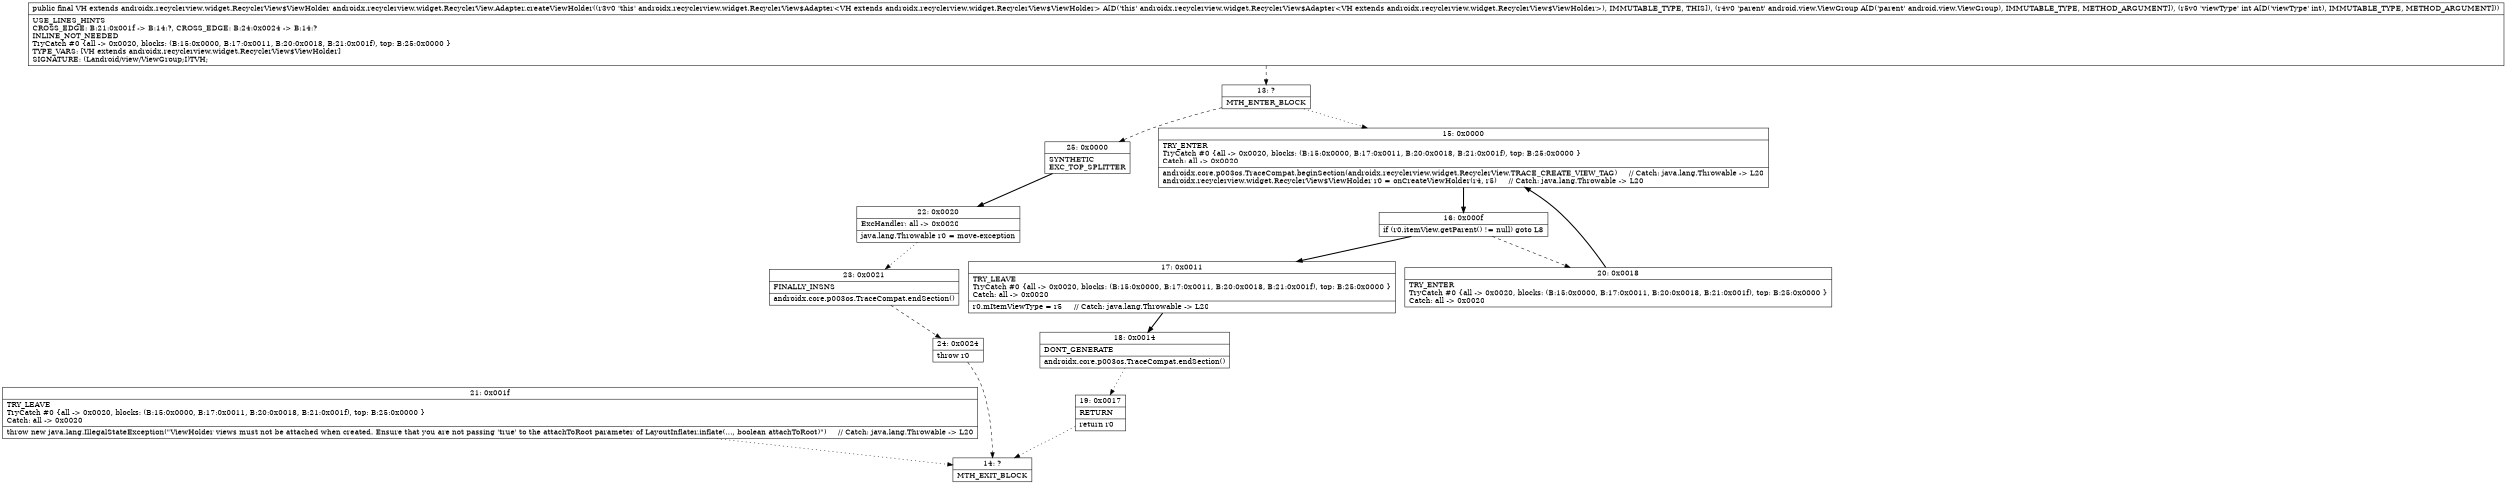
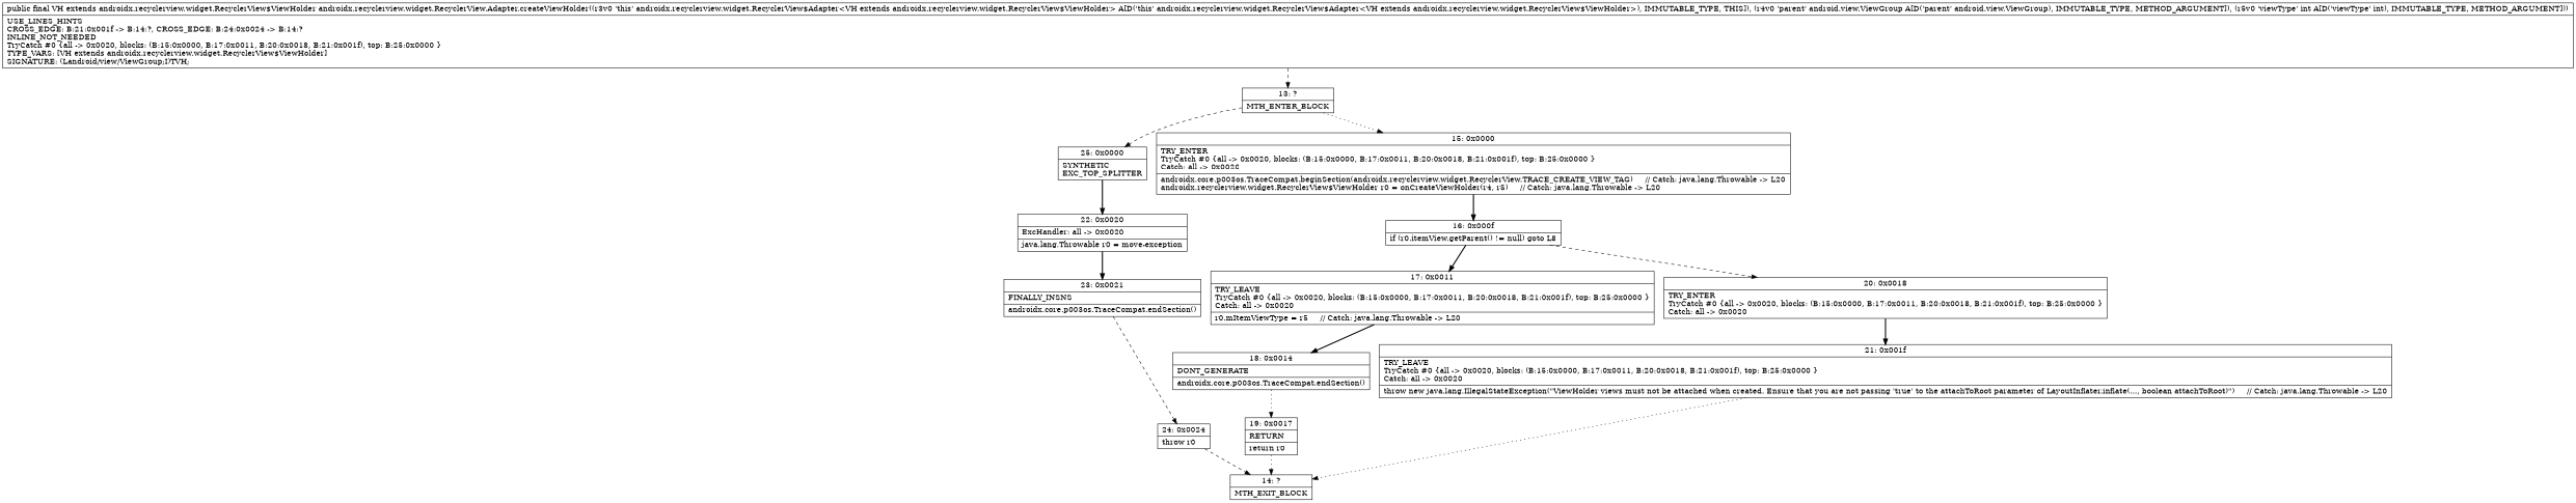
  digraph {
    node [shape=record]
    edge [style=bold]
    n1 [label="{13\:\ ?|MTH_ENTER_BLOCK\l}"]
    n2 [label="{25\:\ 0x0000|SYNTHETIC\lEXC_TOP_SPLITTER\l}"]
    n3 [label="{15\:\ 0x0000|TRY_ENTER\lTryCatch #0 \{all \-\> 0x0020, blocks: (B:15:0x0000, B:17:0x0011, B:20:0x0018, B:21:0x001f), top: B:25:0x0000 \}\lCatch: all \-\> 0x0020\l|androidx.core.p003os.TraceCompat.beginSection(androidx.recyclerview.widget.RecyclerView.TRACE_CREATE_VIEW_TAG)     \/\/ Catch: java.lang.Throwable \-\> L20\landroidx.recyclerview.widget.RecyclerView$ViewHolder r0 = onCreateViewHolder(r4, r5)     \/\/ Catch: java.lang.Throwable \-\> L20\l}"]
    n4 [label="{22\:\ 0x0020|ExcHandler: all \-\> 0x0020\l|java.lang.Throwable r0 = move\-exception\l}"]
    n5 [label="{16\:\ 0x000f|if (r0.itemView.getParent() != null) goto L8\l}"]
    n6 [label="{23\:\ 0x0021|FINALLY_INSNS\l|androidx.core.p003os.TraceCompat.endSection()\l}"]
    n7 [label="{17\:\ 0x0011|TRY_LEAVE\lTryCatch #0 \{all \-\> 0x0020, blocks: (B:15:0x0000, B:17:0x0011, B:20:0x0018, B:21:0x001f), top: B:25:0x0000 \}\lCatch: all \-\> 0x0020\l|r0.mItemViewType = r5     \/\/ Catch: java.lang.Throwable \-\> L20\l}"]
    n8 [label="{20\:\ 0x0018|TRY_ENTER\lTryCatch #0 \{all \-\> 0x0020, blocks: (B:15:0x0000, B:17:0x0011, B:20:0x0018, B:21:0x001f), top: B:25:0x0000 \}\lCatch: all \-\> 0x0020\l}"]
    n9 [label="{18\:\ 0x0014|DONT_GENERATE\l|androidx.core.p003os.TraceCompat.endSection()\l}"]
    n10 [label="{21\:\ 0x001f|TRY_LEAVE\lTryCatch #0 \{all \-\> 0x0020, blocks: (B:15:0x0000, B:17:0x0011, B:20:0x0018, B:21:0x001f), top: B:25:0x0000 \}\lCatch: all \-\> 0x0020\l|throw new java.lang.IllegalStateException(\"ViewHolder views must not be attached when created. Ensure that you are not passing 'true' to the attachToRoot parameter of LayoutInflater.inflate(..., boolean attachToRoot)\")     \/\/ Catch: java.lang.Throwable \-\> L20\l}"]
    n11 [label="{19\:\ 0x0017|RETURN\l|return r0\l}"]
    n12 [label="{14\:\ ?|MTH_EXIT_BLOCK\l}"]
    n13 [label="{24\:\ 0x0024|throw r0\l}"]
    n14 [label="{public final VH extends androidx.recyclerview.widget.RecyclerView$ViewHolder androidx.recyclerview.widget.RecyclerView.Adapter.createViewHolder((r3v0 'this' androidx.recyclerview.widget.RecyclerView$Adapter\<VH extends androidx.recyclerview.widget.RecyclerView$ViewHolder\> A[D('this' androidx.recyclerview.widget.RecyclerView$Adapter\<VH extends androidx.recyclerview.widget.RecyclerView$ViewHolder\>), IMMUTABLE_TYPE, THIS]), (r4v0 'parent' android.view.ViewGroup A[D('parent' android.view.ViewGroup), IMMUTABLE_TYPE, METHOD_ARGUMENT]), (r5v0 'viewType' int A[D('viewType' int), IMMUTABLE_TYPE, METHOD_ARGUMENT]))  | USE_LINES_HINTS\lCROSS_EDGE: B:21:0x001f \-\> B:14:?, CROSS_EDGE: B:24:0x0024 \-\> B:14:?\lINLINE_NOT_NEEDED\lTryCatch #0 \{all \-\> 0x0020, blocks: (B:15:0x0000, B:17:0x0011, B:20:0x0018, B:21:0x001f), top: B:25:0x0000 \}\lTYPE_VARS: [VH extends androidx.recyclerview.widget.RecyclerView$ViewHolder]\lSIGNATURE: (Landroid\/view\/ViewGroup;I)TVH;\l}"]
    n1 -> n2 [style=dashed]
    n1 -> n3 [style=dotted]
    n2 -> n4
    n3 -> n5
-   n4 -> n6 [style=dotted]
+   n4 -> n6
    n5 -> n7
    n5 -> n8 [style=dashed]
    n6 -> n13 [style=dashed]
    n7 -> n9
-   n8 -> n3
+   n8 -> n10
    n9 -> n11 [style=dotted]
    n10 -> n12 [style=dotted]
    n11 -> n12 [style=dotted]
    n13 -> n12 [style=dashed]
    n14 -> n1 [style=dashed]
  }
